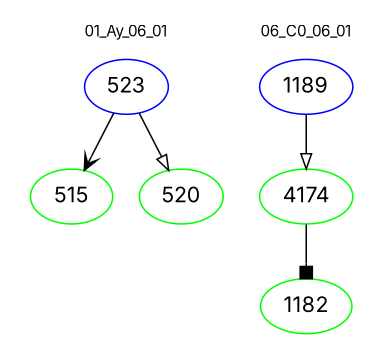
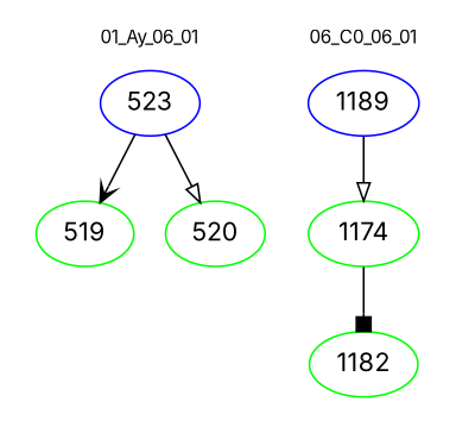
  digraph {
    fontname=Inter
    node [color=green fontname=Inter]
    edge [arrowhead=onormal color=black fontname=Inter]
    n1 [color=blue label=523]
-   n2 [label=515]
+   n2 [label=519]
    n3 [label=520]
    n4 [color=blue label=1189]
-   n5 [label=4174]
+   n5 [label=1174]
    n6 [label=1182]
    subgraph cluster_1 {
      color=white
      fontsize=10
      label="01_Ay_06_01"
      n1
      n2
      n3
    }
    subgraph cluster_2 {
      color=white
      fontsize=10
      label="06_C0_06_01"
      n4
      n5
      n6
    }
    n1 -> n2 [arrowhead=vee]
    n1 -> n3
    n4 -> n5
    n5 -> n6 [arrowhead=box]
  }
